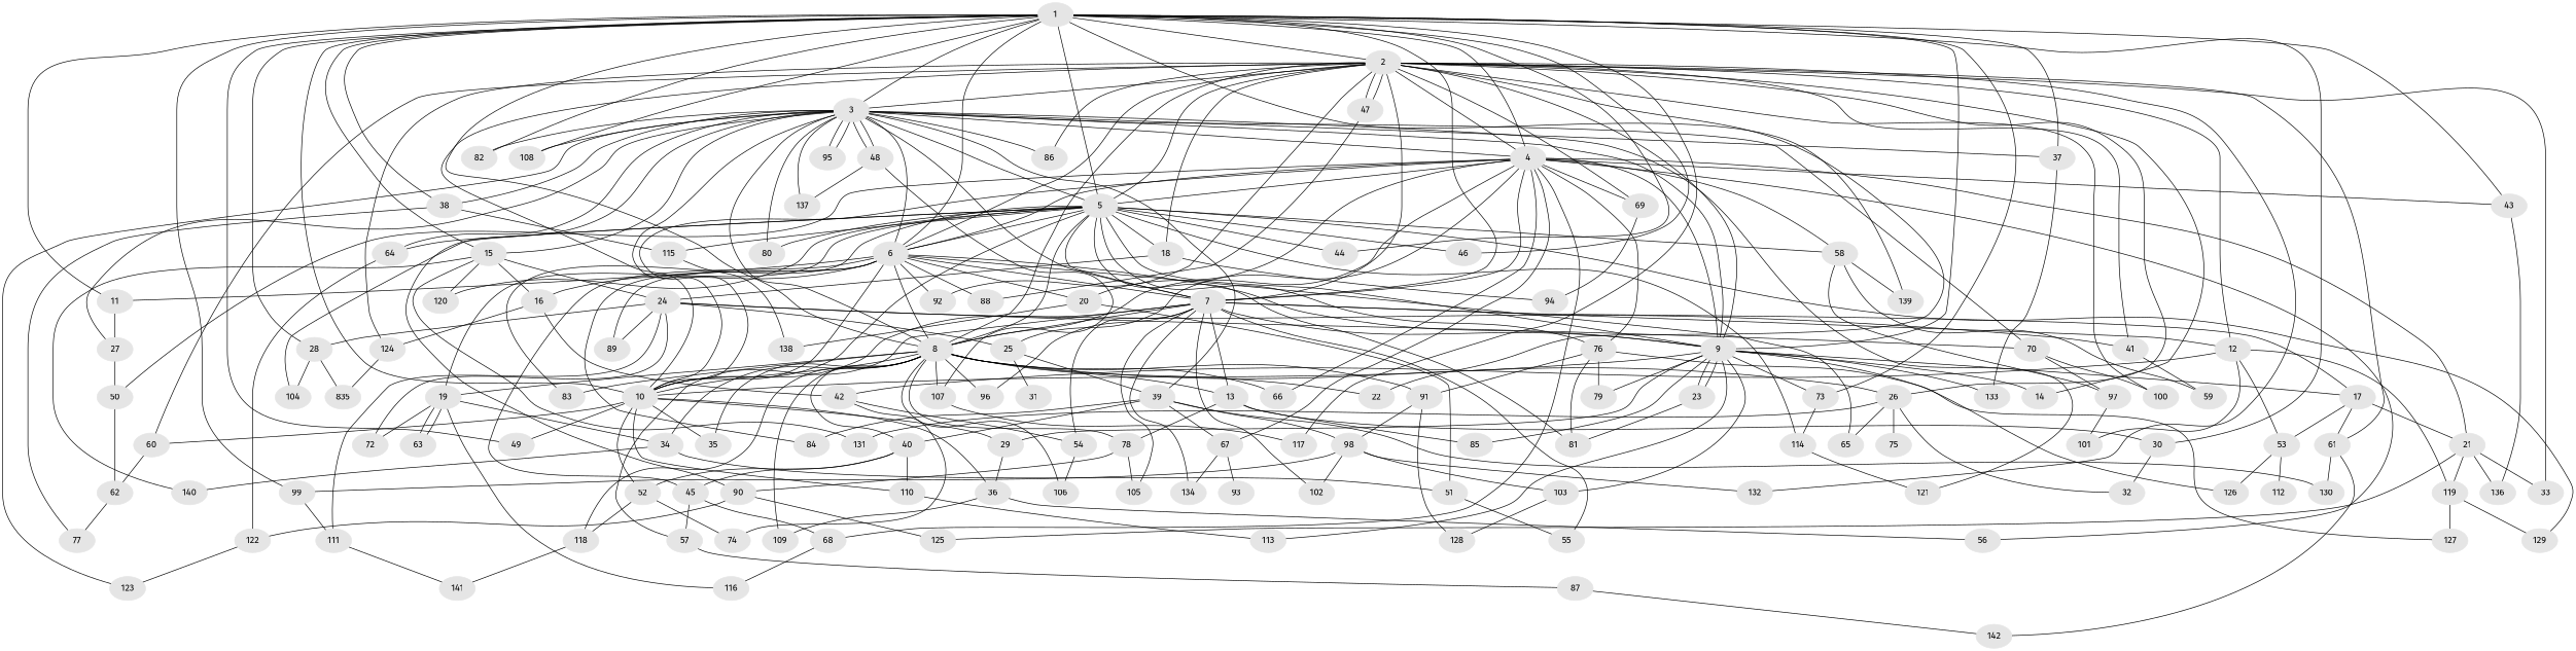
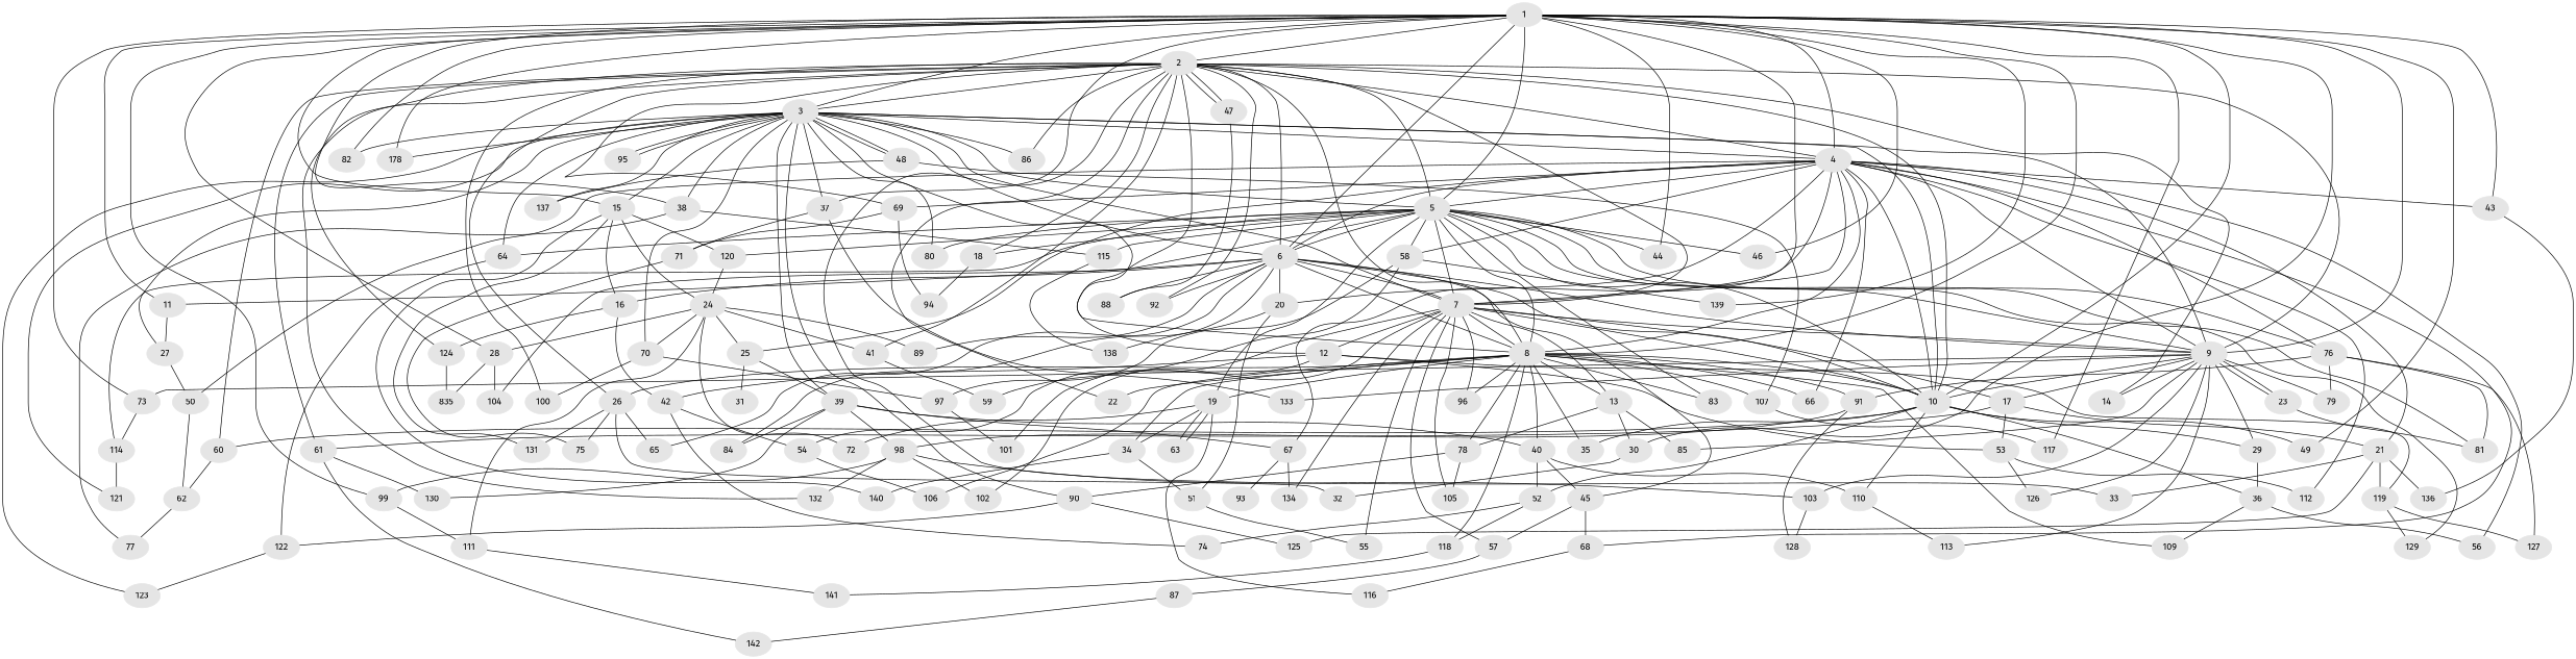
  graph {
    fontname="Fira Sans"
    node [color=gray90 fontname="Fira Sans" style=filled]
    edge [fontname="Fira Sans"]
    1
    2
    3
    4
    5
    6
    7
    8
    9
    10
    11
    15
    28
    30
    37
    38
    43
    44
    46
    49
    73
    82
    99
-   108
+   108 [label=178]
    117
    139
    12
    14
    18
    22
    26
    33
    41
    47
    60
    61
    69
    86
    92
    100
    124
    132
    27
    39
    48
    64
    70
    80
    90
    95
    121
    123
    137
    20
    21
    25
    50
    56
    58
    66
    67
    68
    76
    112
    19
    81
    83
    104
    114
    115
    120
    129
    16
    45
    65
    84
    88
    89
    13
    17
    54
    55
    57
    96
    102
    105
    134
    34
    35
    40
    78
    91
    106
    107
    109
    118
    23
    29
    79
    85
    103
    113
    126
    133
    36
    52
    110
    24
    131
    140
    n111 [label=835]
    32
+   71
    77
    136
    111
    42
    53
    101
    119
    94
    75
    59
    62
    130
    142
    98
    122
    97
    125
    51
    138
    31
    93
    116
    127
    63
    72
    87
    128
    141
    74
    1 -- 2
    1 -- 3
    1 -- 4
    1 -- 5
    1 -- 6
    1 -- 7
    1 -- 8
    1 -- 9
    1 -- 10
    1 -- 11
    1 -- 15
    1 -- 28
    1 -- 30
    1 -- 37
    1 -- 38
    1 -- 43
    1 -- 44
    1 -- 46
    1 -- 49
    1 -- 73
    1 -- 82
    1 -- 99
    1 -- 108
    1 -- 117
    1 -- 139
    2 -- 3
    2 -- 4
    2 -- 5
    2 -- 6
    2 -- 7
    2 -- 8
    2 -- 9
    2 -- 10
    2 -- 12
    2 -- 14
    2 -- 18
    2 -- 22
    2 -- 26
    2 -- 33
    2 -- 41
    2 -- 47
    2 -- 47
    2 -- 60
    2 -- 61
    2 -- 69
    2 -- 86
    2 -- 92
    2 -- 100
    2 -- 124
    2 -- 132
    3 -- 4
    3 -- 5
    3 -- 6
    3 -- 7
    3 -- 8
    3 -- 9
    3 -- 10
    3 -- 15
    3 -- 37
    3 -- 38
    3 -- 82
    3 -- 108
    3 -- 86
    3 -- 27
    3 -- 39
    3 -- 48
    3 -- 48
    3 -- 64
    3 -- 70
    3 -- 80
    3 -- 90
    3 -- 95
    3 -- 95
    3 -- 121
    3 -- 123
    3 -- 137
    4 -- 5
    4 -- 6
    4 -- 7
    4 -- 8
    4 -- 9
    4 -- 10
    4 -- 43
    4 -- 69
    4 -- 20
    4 -- 21
    4 -- 25
    4 -- 50
    4 -- 56
    4 -- 58
    4 -- 66
    4 -- 67
    4 -- 68
    4 -- 76
+   4 -- 112
    5 -- 6
    5 -- 7
    5 -- 8
    5 -- 9
    5 -- 10
    5 -- 44
    5 -- 46
    5 -- 18
    5 -- 64
    5 -- 80
    5 -- 58
    5 -- 76
    5 -- 19
    5 -- 81
    5 -- 83
    5 -- 104
    5 -- 114
    5 -- 115
    5 -- 120
    5 -- 129
    6 -- 7
    6 -- 8
    6 -- 9
    6 -- 10
    6 -- 11
    6 -- 92
    6 -- 20
    6 -- 16
    6 -- 45
    6 -- 65
    6 -- 84
    6 -- 88
    6 -- 89
    7 -- 8
    7 -- 9
    7 -- 10
    7 -- 12
    7 -- 13
    7 -- 17
    7 -- 54
    7 -- 55
    7 -- 57
    7 -- 96
    7 -- 102
    7 -- 105
    7 -- 134
    8 -- 10
    8 -- 22
    8 -- 26
    8 -- 66
    8 -- 19
    8 -- 83
    8 -- 13
    8 -- 96
    8 -- 34
    8 -- 35
    8 -- 40
    8 -- 78
    8 -- 91
    8 -- 106
    8 -- 107
    8 -- 109
    8 -- 118
    9 -- 10
    9 -- 73
    9 -- 14
    9 -- 17
    9 -- 23
    9 -- 23
    9 -- 29
    9 -- 79
    9 -- 85
    9 -- 103
    9 -- 113
    9 -- 126
    9 -- 133
    10 -- 49
    10 -- 60
    10 -- 35
    10 -- 29
    10 -- 36
    10 -- 52
    10 -- 110
    11 -- 27
    15 -- 120
    15 -- 16
    15 -- 24
    15 -- 131
    15 -- 140
    28 -- 104
    28 -- n111
    30 -- 32
    37 -- 133
+   37 -- 71
    38 -- 115
    38 -- 77
    43 -- 136
    73 -- 114
    99 -- 111
    12 -- 42
    12 -- 53
    12 -- 101
    12 -- 119
-   18 -- 24
+   120 -- 24
    18 -- 94
    26 -- 65
    26 -- 131
    26 -- 32
    26 -- 75
    41 -- 59
    47 -- 88
    60 -- 62
    61 -- 130
    61 -- 142
+   69 -- 71
    69 -- 94
    124 -- n111
    27 -- 50
    39 -- 67
    39 -- 84
    39 -- 40
    39 -- 130
    39 -- 98
    48 -- 137
    48 -- 107
    64 -- 122
    70 -- 100
    70 -- 97
    90 -- 122
    90 -- 125
    20 -- 51
    20 -- 138
    21 -- 33
    21 -- 136
    21 -- 119
    21 -- 125
    25 -- 39
    25 -- 31
    50 -- 62
    58 -- 139
    58 -- 59
    58 -- 97
    67 -- 134
    67 -- 93
    68 -- 116
    76 -- 81
    76 -- 91
    76 -- 79
    76 -- 127
    19 -- 34
    19 -- 116
    19 -- 63
    19 -- 63
    19 -- 72
    114 -- 121
    115 -- 138
    16 -- 124
    16 -- 42
    45 -- 68
    45 -- 57
    13 -- 30
    13 -- 78
    13 -- 85
    17 -- 61
    17 -- 21
    17 -- 53
    54 -- 106
    57 -- 87
    34 -- 140
    34 -- 51
    40 -- 45
    40 -- 52
    40 -- 110
    78 -- 90
    78 -- 105
    91 -- 98
    91 -- 128
    107 -- 117
    118 -- 141
    23 -- 81
    29 -- 36
    103 -- 128
    36 -- 56
    36 -- 109
    52 -- 118
    52 -- 74
    110 -- 113
    24 -- 28
    24 -- 41
    24 -- 70
    24 -- 25
    24 -- 89
    24 -- 111
    24 -- 72
+   71 -- 75
    111 -- 141
    42 -- 54
    42 -- 74
    53 -- 112
    53 -- 126
    119 -- 129
    119 -- 127
    62 -- 77
    98 -- 99
    98 -- 132
    98 -- 102
    98 -- 103
    122 -- 123
    97 -- 101
    51 -- 55
    87 -- 142
  }
